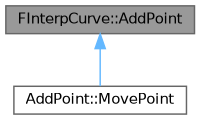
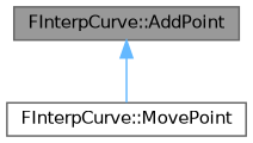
  digraph {
    rankdir=TB
    node [fontname=Helvetica fontsize=10 shape=box style=filled]
    n1 [color=gray40 fillcolor=grey60 fontcolor=black height=0.2 label="FInterpCurve::AddPoint" width=0.4]
-   n2 [color=grey40 fillcolor=white height=0.2 label="AddPoint::MovePoint" width=0.4]
+   n2 [color=grey40 fillcolor=white height=0.2 label="FInterpCurve::MovePoint" width=0.4]
    n1 -> n2 [color=steelblue1 dir=back fontname=Helvetica fontsize=10 labelfontname=Helvetica labelfontsize=10 style=solid]
  }
